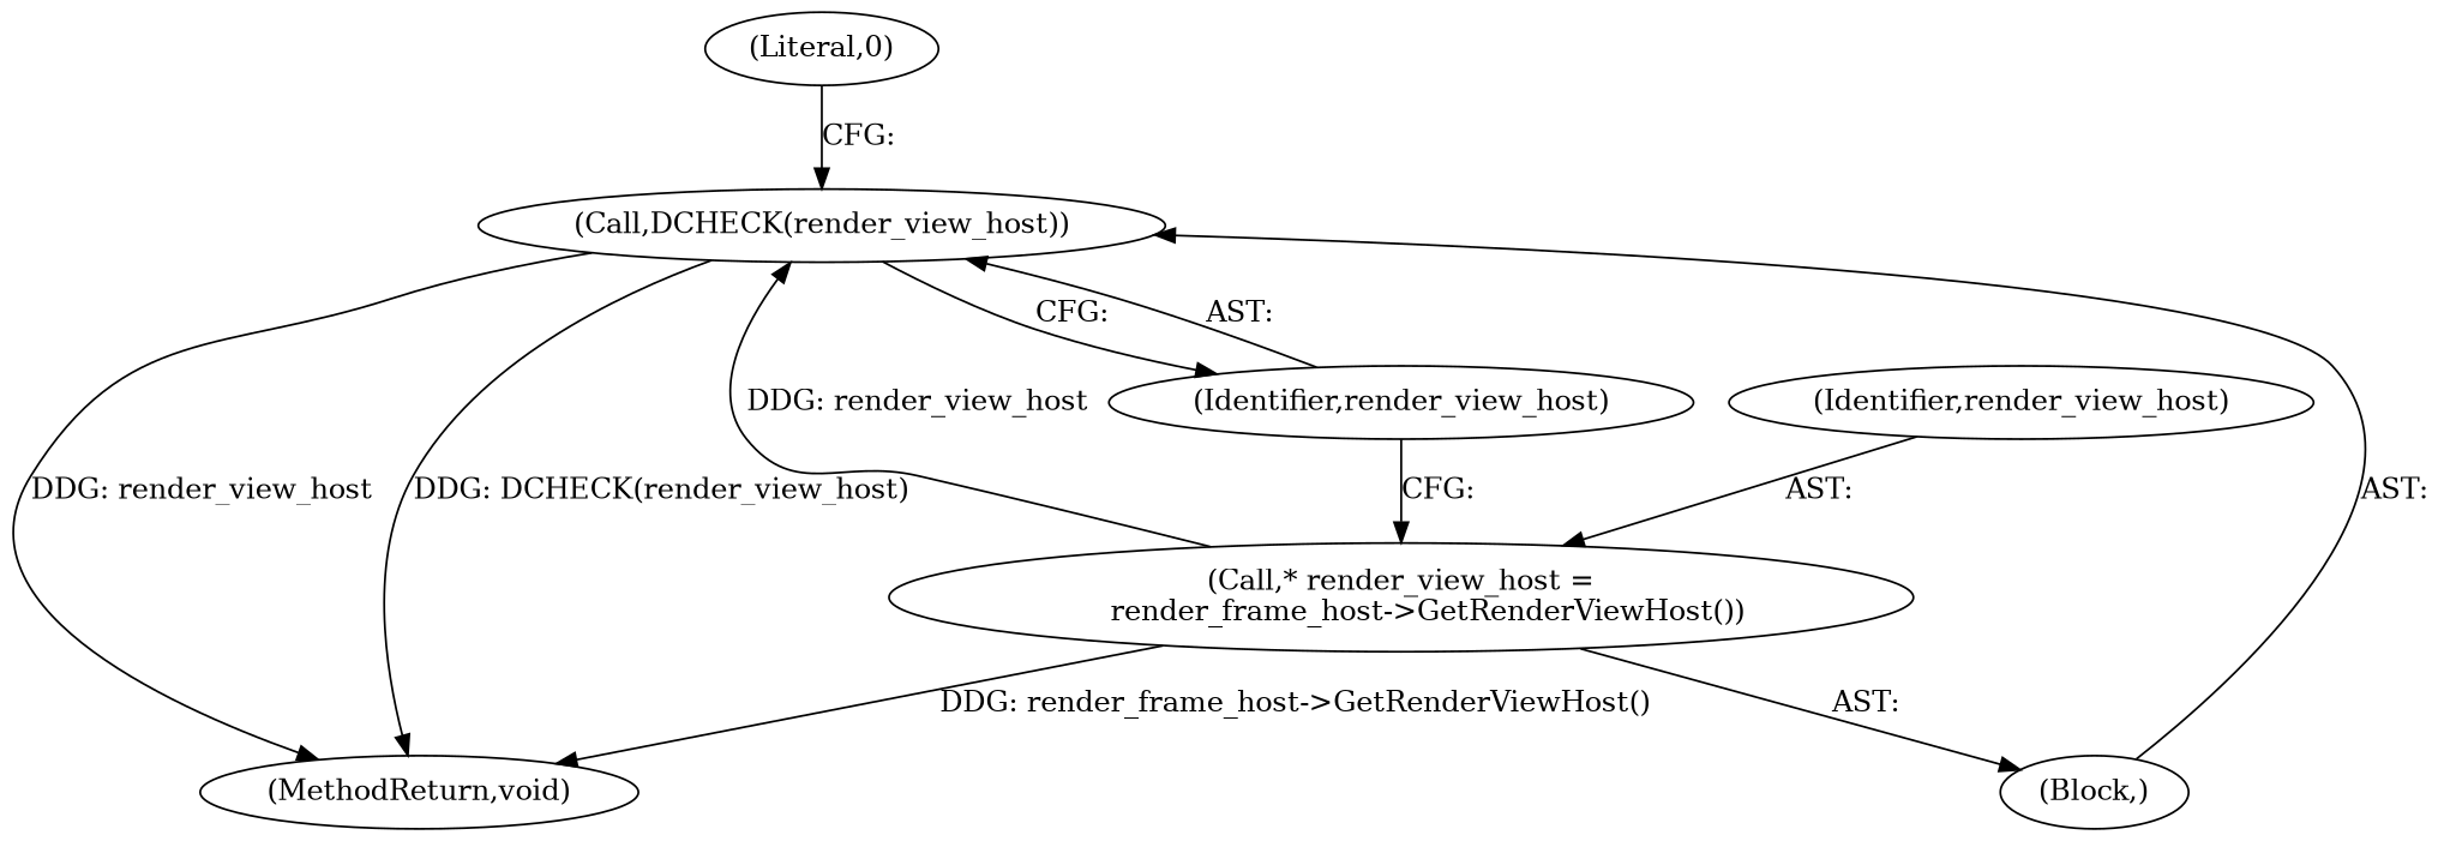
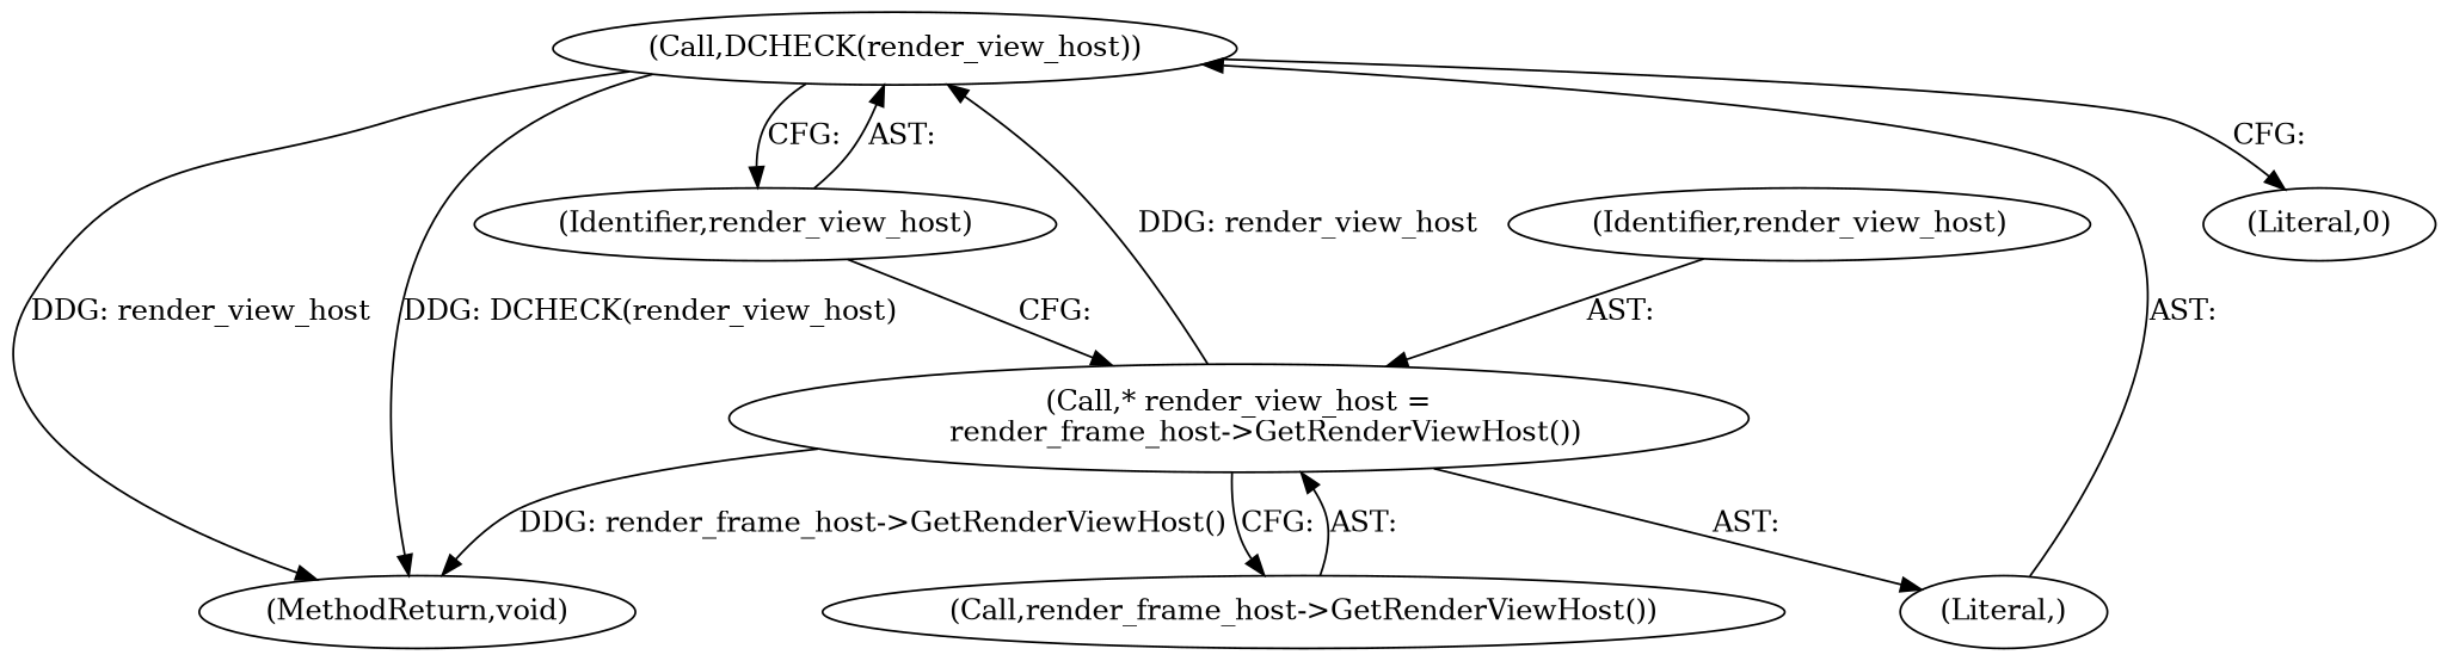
  digraph {
    n1 [label="(Call,DCHECK(render_view_host))"]
    n2 [label="(MethodReturn,void)"]
    n3 [label="(Identifier,render_view_host)"]
-   n4 [label="(Block,)"]
+   n4 [label="(Literal,)"]
    n5 [label="(Call,* render_view_host =\n      render_frame_host->GetRenderViewHost())"]
+   n6 [label="(Call,render_frame_host->GetRenderViewHost())"]
    n7 [label="(Identifier,render_view_host)"]
    n8 [label="(Literal,0)"]
    n1 -> n2 [label="DDG: render_view_host"]
    n1 -> n2 [label="DDG: DCHECK(render_view_host)"]
    n1 -> n3 [label="CFG: "]
    n3 -> n1 [label="AST: "]
    n3 -> n5 [label="CFG: "]
    n4 -> n1 [label="AST: "]
    n5 -> n1 [label="DDG: render_view_host"]
    n5 -> n2 [label="DDG: render_frame_host->GetRenderViewHost()"]
    n5 -> n4 [label="AST: "]
+   n5 -> n6 [label="CFG: "]
+   n6 -> n5 [label="AST: "]
    n7 -> n5 [label="AST: "]
-   n8 -> n1 [label="CFG: "]
+   n1 -> n8 [label="CFG: "]
  }
